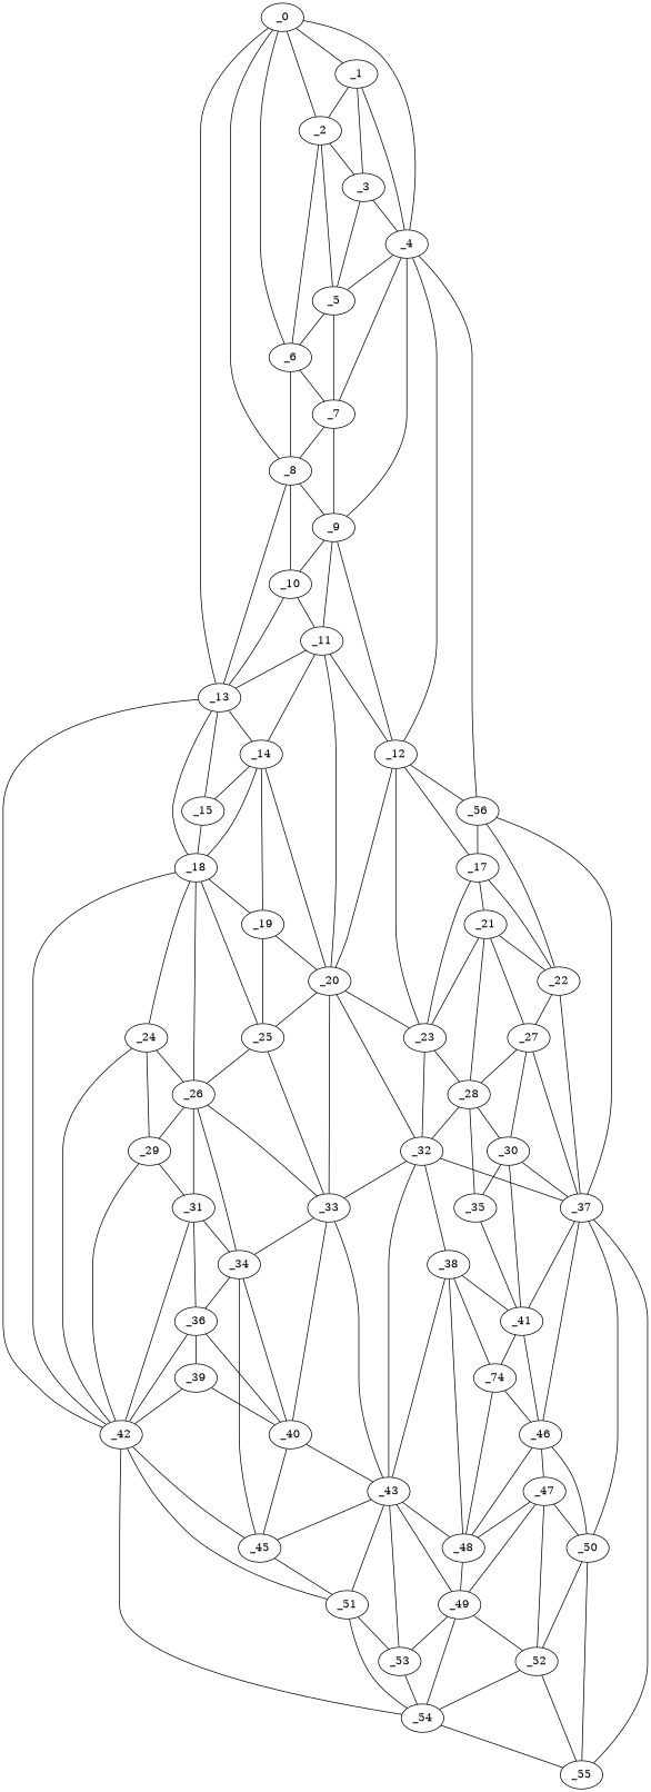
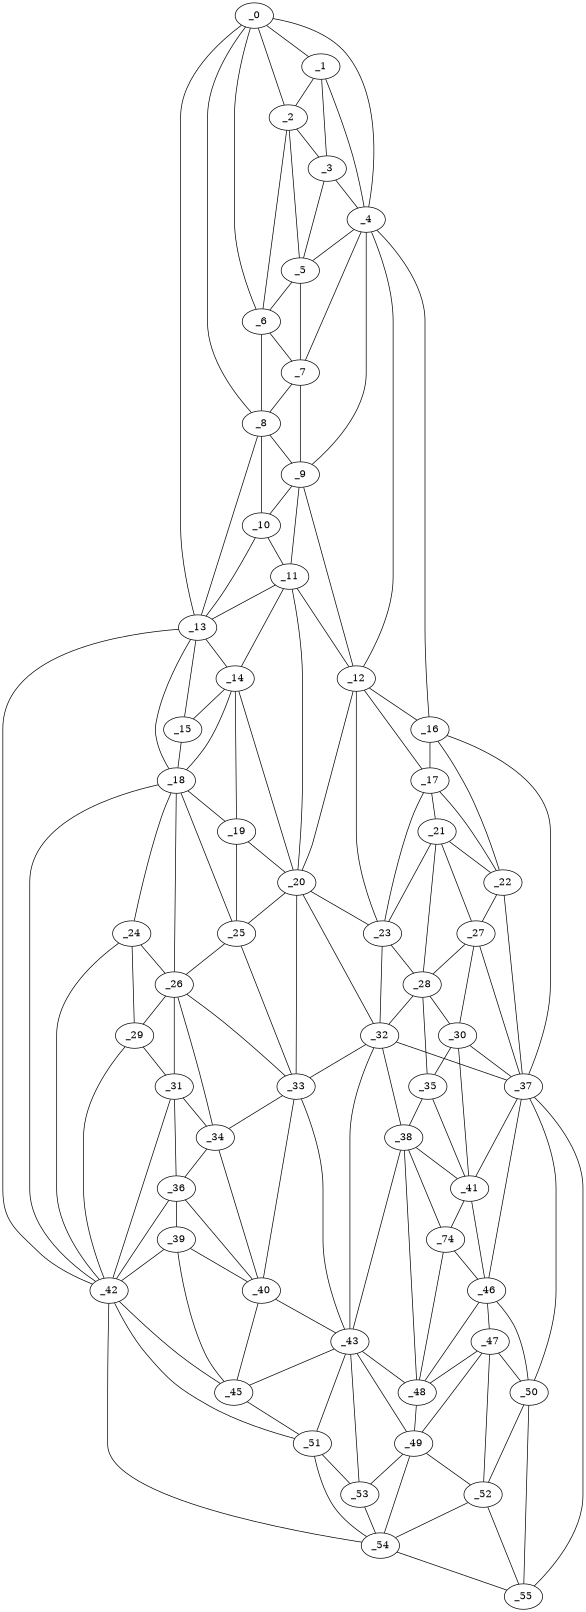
  graph {
    node [x=17 y=27]
    edge [valence=2]
    _0 [x=5]
    _1 [x=13 y=33]
    _2 [y=32]
    _4 [x=19 y=49]
    _6 [x=26 y=31]
    _8 [x=32 y=30]
    _13 [x=42 y=29]
    _3 [y=37]
    _5 [x=21 y=36]
    _7 [x=29 y=35]
    _9 [x=35 y=34]
    _12 [x=41 y=67]
-   _16 [x=50 y=93 label=_56]
+   _16 [x=50 y=93]
    _10 [x=36 y=30]
    _42 [x=87 y=19]
    _14 [x=46 y=33]
    _15 [x=47 y=29]
    _18 [x=53 y=28]
    _45 [x=94 y=33]
    _51 [x=105 y=42]
    _54 [x=125 y=66]
    _11 [x=40 y=34]
    _20 [x=56 y=50]
    _17 [x=52 y=83]
    _23 [x=61 y=65]
    _22 [x=59 y=92]
    _37 [x=81 y=101]
    _19 [x=56 y=40]
    _25 [x=62 y=39]
    _24 [x=62]
    _26 [x=65 y=32]
    _53 [x=110 y=60]
    _55 [x=125 y=99]
    _32 [x=73 y=60]
    _33 [x=74 y=46]
    _21 [x=59 y=81]
    _28 [x=67 y=81]
    _27 [x=65 y=92]
    _41 [x=85 y=91]
    _46 [x=94 y=89]
    _50 [x=102 y=94]
    _38 [x=82 y=79]
    _43 [x=87 y=62]
    _34 [x=75 y=30]
    _40 [x=85 y=33]
    _35 [x=77 y=80]
    _30 [x=71 y=91]
    _29 [x=68]
    _31 [x=72]
    n50 [label=_74 x=89 y=89]
    _48 [x=98 y=78]
    _47 [x=97 y=89]
    _52 [x=109 y=93]
    _36 [x=78 y=26]
    _49 [x=102 y=77]
    _39 [x=83 y=26]
    _0 -- _1 [valence=1]
    _0 -- _2
    _0 -- _4 [valence=1]
    _0 -- _6
    _0 -- _8
    _0 -- _13 [valence=1]
    _1 -- _2
    _1 -- _4 [valence=1]
    _1 -- _3
    _2 -- _6 [valence=1]
    _2 -- _3
    _2 -- _5
    _4 -- _5 [valence=1]
    _4 -- _7
    _4 -- _9 [valence=1]
    _4 -- _12
    _4 -- _16 [valence=1]
    _6 -- _8
    _6 -- _7
    _8 -- _13
    _8 -- _9
    _8 -- _10
    _13 -- _42
    _13 -- _14 [valence=1]
    _13 -- _15
    _13 -- _18
    _3 -- _4
    _3 -- _5
    _5 -- _6
    _5 -- _7
    _7 -- _8
    _7 -- _9 [valence=1]
    _9 -- _12 [valence=1]
    _9 -- _10 [valence=1]
    _9 -- _11
    _12 -- _16 [valence=1]
    _12 -- _20
    _12 -- _17 [valence=1]
    _12 -- _23
    _16 -- _17 [valence=1]
    _16 -- _22 [valence=1]
    _16 -- _37 [valence=1]
    _10 -- _13
    _10 -- _11 [valence=1]
    _42 -- _45 [valence=1]
    _42 -- _51
    _42 -- _54 [valence=1]
    _14 -- _15
    _14 -- _18
    _14 -- _20
    _14 -- _19 [valence=1]
    _15 -- _18 [valence=1]
    _18 -- _42 [valence=1]
    _18 -- _19
    _18 -- _25
    _18 -- _24
    _18 -- _26
    _45 -- _51 [valence=1]
    _51 -- _54 [valence=1]
    _51 -- _53 [valence=1]
    _54 -- _55 [valence=1]
    _11 -- _13
    _11 -- _12
    _11 -- _14
    _11 -- _20 [valence=1]
    _20 -- _23 [valence=1]
    _20 -- _25 [valence=1]
    _20 -- _32
    _20 -- _33 [valence=1]
    _17 -- _23
    _17 -- _22
    _17 -- _21 [valence=1]
    _23 -- _32
    _23 -- _28 [valence=1]
    _22 -- _37
    _22 -- _27
    _37 -- _55 [valence=1]
    _37 -- _41
    _37 -- _46
    _37 -- _50 [valence=1]
    _19 -- _20
    _19 -- _25 [valence=1]
    _25 -- _26 [valence=1]
    _25 -- _33
    _24 -- _42
    _24 -- _26
    _24 -- _29
    _26 -- _33
    _26 -- _34
    _26 -- _29
    _26 -- _31
    _53 -- _54 [valence=1]
    _32 -- _37
    _32 -- _33
    _32 -- _38 [valence=1]
    _32 -- _43
    _33 -- _43 [valence=1]
    _33 -- _34 [valence=1]
    _33 -- _40
    _21 -- _23
    _21 -- _22
    _21 -- _28
    _21 -- _27
    _28 -- _32
    _28 -- _35 [valence=1]
    _28 -- _30
    _27 -- _37
    _27 -- _28
    _27 -- _30 [valence=1]
    _41 -- _46 [valence=1]
    _41 -- n50
    _46 -- _50 [valence=1]
    _46 -- _48
    _46 -- _47
    _50 -- _55
    _50 -- _52
    _38 -- _41
    _38 -- _43
    _38 -- n50
    _38 -- _48
    _43 -- _45 [valence=1]
    _43 -- _51
    _43 -- _53
    _43 -- _48
    _43 -- _49 [valence=1]
    _34 -- _40
    _34 -- _36 [valence=1]
    _40 -- _45
    _40 -- _43
    _35 -- _41
+   _35 -- _38 [valence=1]
    _30 -- _37
    _30 -- _41 [valence=1]
    _30 -- _35 [valence=1]
    _29 -- _42
    _29 -- _31
    _31 -- _42
    _31 -- _34 [valence=1]
    _31 -- _36
    n50 -- _46
    n50 -- _48
    _48 -- _49
    _47 -- _50 [valence=1]
    _47 -- _48
    _47 -- _52 [valence=1]
    _47 -- _49 [valence=1]
    _52 -- _54 [valence=1]
    _52 -- _55 [valence=1]
    _36 -- _42
    _36 -- _40
    _36 -- _39
    _49 -- _54
    _49 -- _53
    _49 -- _52
    _39 -- _42
-   _34 -- _45
+   _39 -- _45
    _39 -- _40
  }
